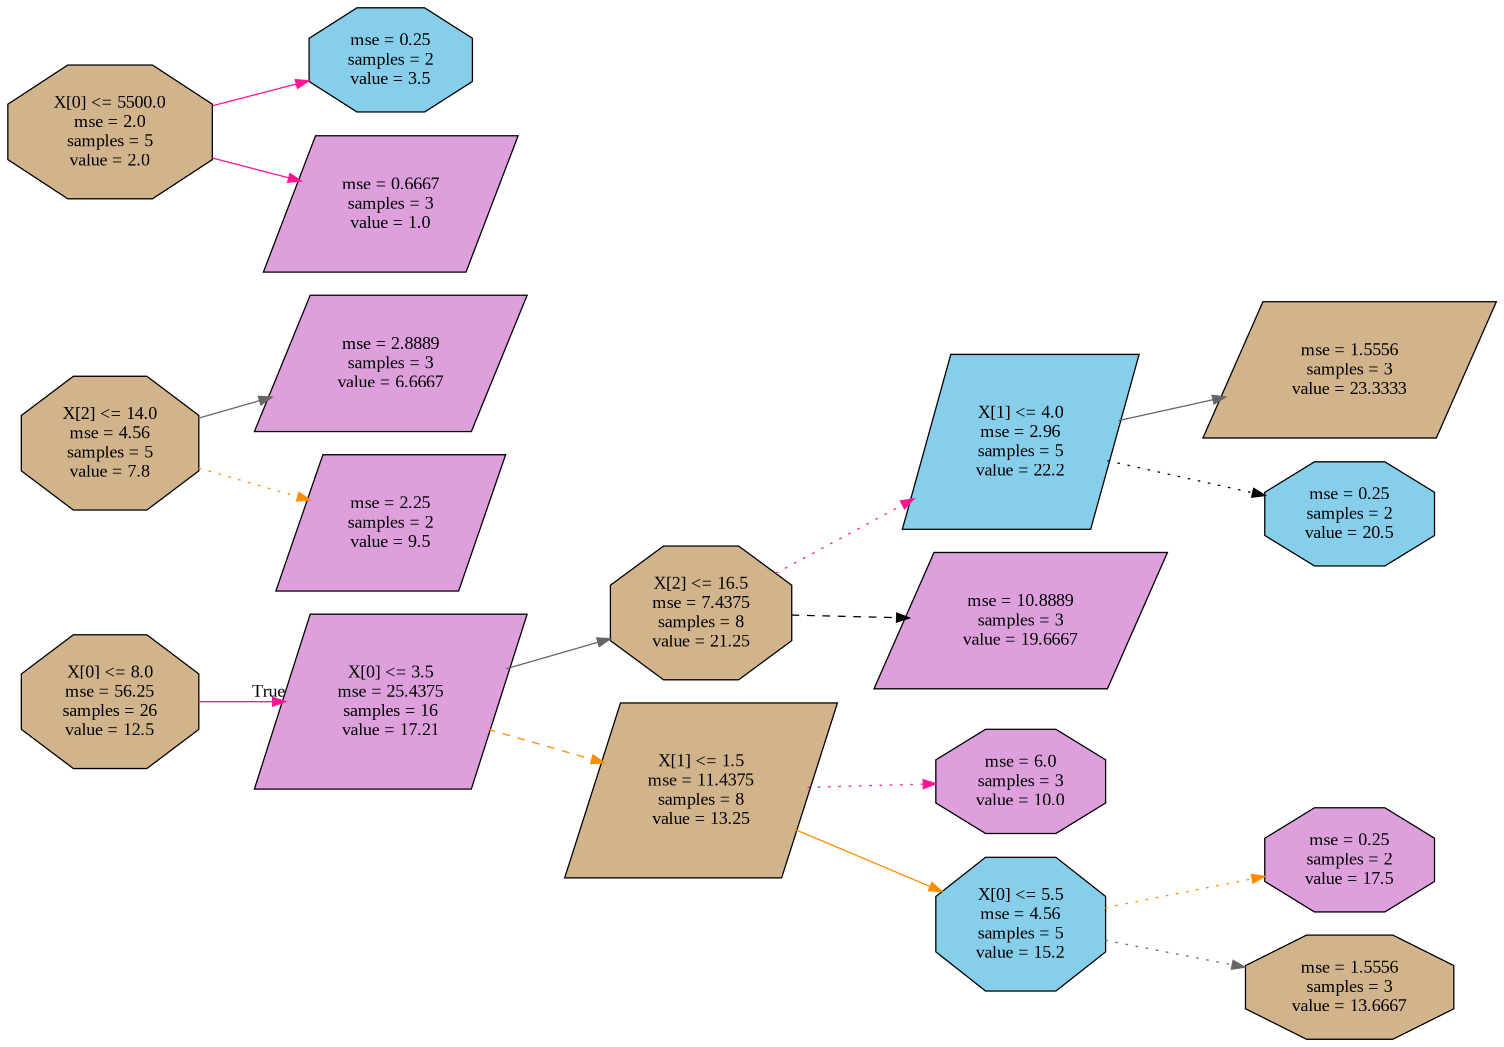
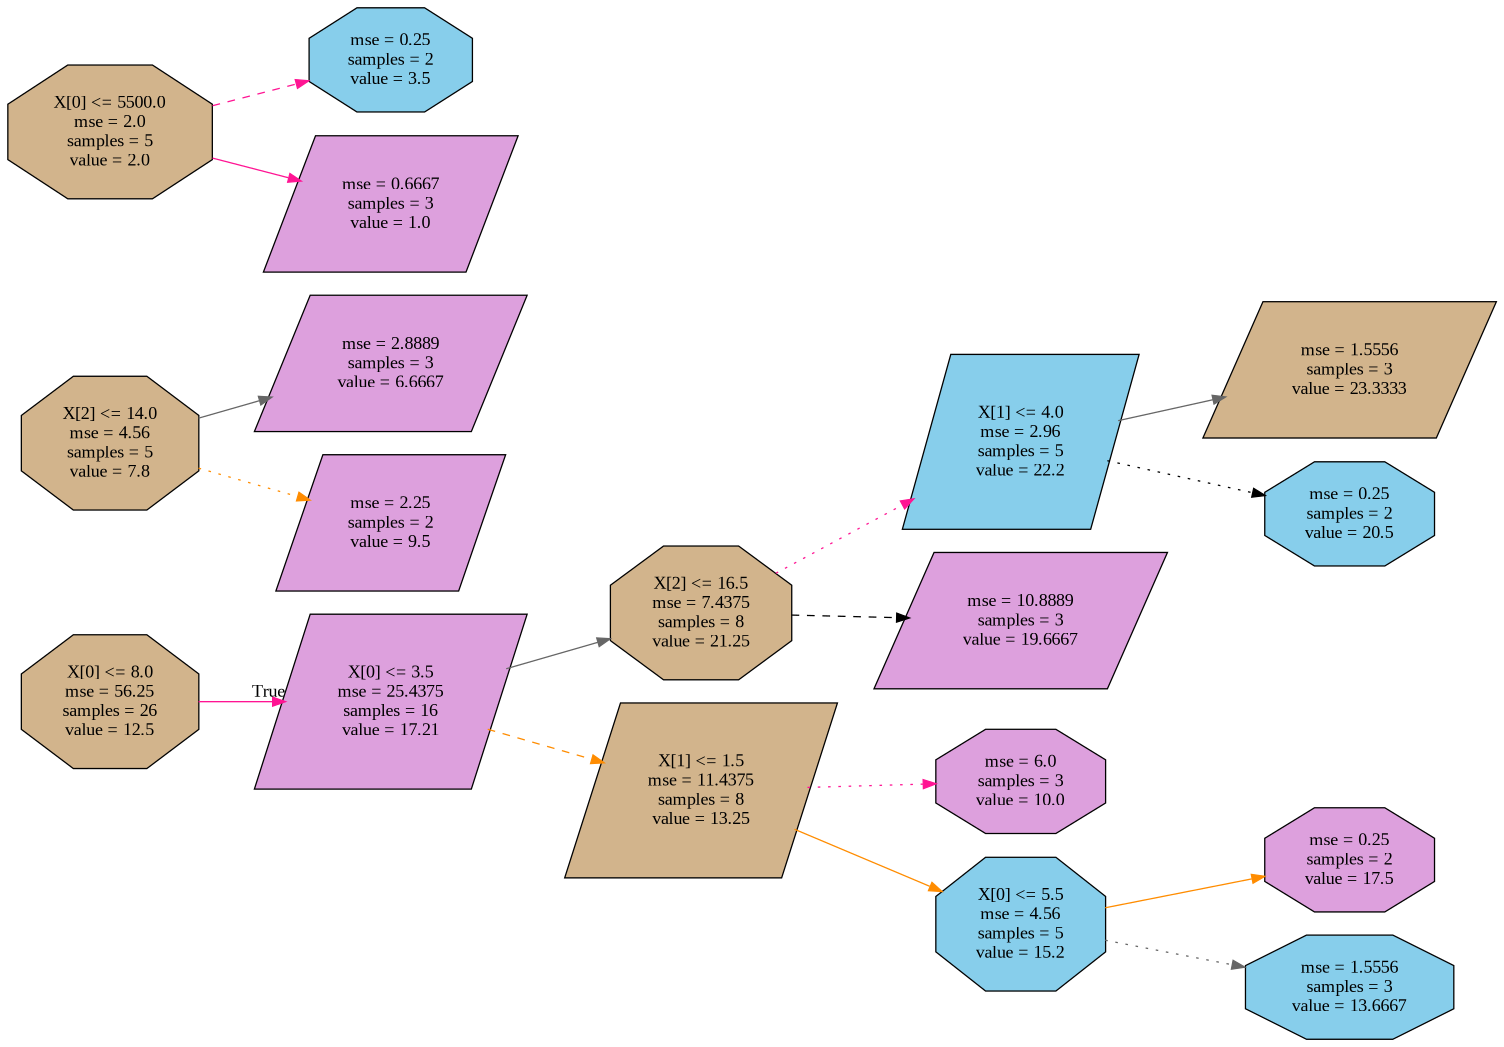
  digraph {
    fontname="Liberation Serif"
    rankdir=LR
    node [fillcolor=plum fontname="Liberation Serif" shape=octagon style=filled]
    edge [color=deeppink fontname="Liberation Serif" style=solid]
    n1 [fillcolor=tan label="X[0] <= 8.0\nmse = 56.25\nsamples = 26\nvalue = 12.5"]
    n2 [label="X[0] <= 3.5\nmse = 25.4375\nsamples = 16\nvalue = 17.21" shape=parallelogram]
    n3 [fillcolor=tan label="X[2] <= 16.5\nmse = 7.4375\nsamples = 8\nvalue = 21.25"]
    n4 [fillcolor=tan label="X[1] <= 1.5\nmse = 11.4375\nsamples = 8\nvalue = 13.25" shape=parallelogram]
    n5 [fillcolor=skyblue label="X[1] <= 4.0\nmse = 2.96\nsamples = 5\nvalue = 22.2" shape=parallelogram]
    n6 [label="mse = 10.8889\nsamples = 3\nvalue = 19.6667" shape=parallelogram]
    n7 [label="mse = 6.0\nsamples = 3\nvalue = 10.0"]
    n8 [fillcolor=skyblue label="X[0] <= 5.5\nmse = 4.56\nsamples = 5\nvalue = 15.2"]
    n9 [fillcolor=tan label="mse = 1.5556\nsamples = 3\nvalue = 23.3333" shape=parallelogram]
    n10 [fillcolor=skyblue label="mse = 0.25\nsamples = 2\nvalue = 20.5"]
    n11 [label="mse = 0.25\nsamples = 2\nvalue = 17.5"]
-   n12 [fillcolor=tan label="mse = 1.5556\nsamples = 3\nvalue = 13.6667"]
+   n12 [fillcolor=skyblue label="mse = 1.5556\nsamples = 3\nvalue = 13.6667"]
    n13 [fillcolor=tan label="X[2] <= 14.0\nmse = 4.56\nsamples = 5\nvalue = 7.8"]
    n14 [label="mse = 2.8889\nsamples = 3\nvalue = 6.6667" shape=parallelogram]
    n15 [label="mse = 2.25\nsamples = 2\nvalue = 9.5" shape=parallelogram]
    n16 [fillcolor=tan label="X[0] <= 5500.0\nmse = 2.0\nsamples = 5\nvalue = 2.0"]
    n17 [fillcolor=skyblue label="mse = 0.25\nsamples = 2\nvalue = 3.5"]
    n18 [label="mse = 0.6667\nsamples = 3\nvalue = 1.0" shape=parallelogram]
    n1 -> n2 [headlabel=True labelangle=45 labeldistance=2.5]
    n2 -> n3 [color=gray40]
    n2 -> n4 [color=darkorange style=dashed]
    n3 -> n5 [style=dotted]
    n3 -> n6 [color=black style=dashed]
    n4 -> n7 [style=dotted]
    n4 -> n8 [color=darkorange]
    n5 -> n9 [color=gray40]
    n5 -> n10 [color=black style=dotted]
-   n8 -> n11 [color=darkorange style=dotted]
+   n8 -> n11 [color=darkorange]
    n8 -> n12 [color=gray40 style=dotted]
    n13 -> n14 [color=gray40]
    n13 -> n15 [color=darkorange style=dotted]
-   n16 -> n17
+   n16 -> n17 [style=dashed]
    n16 -> n18
  }
